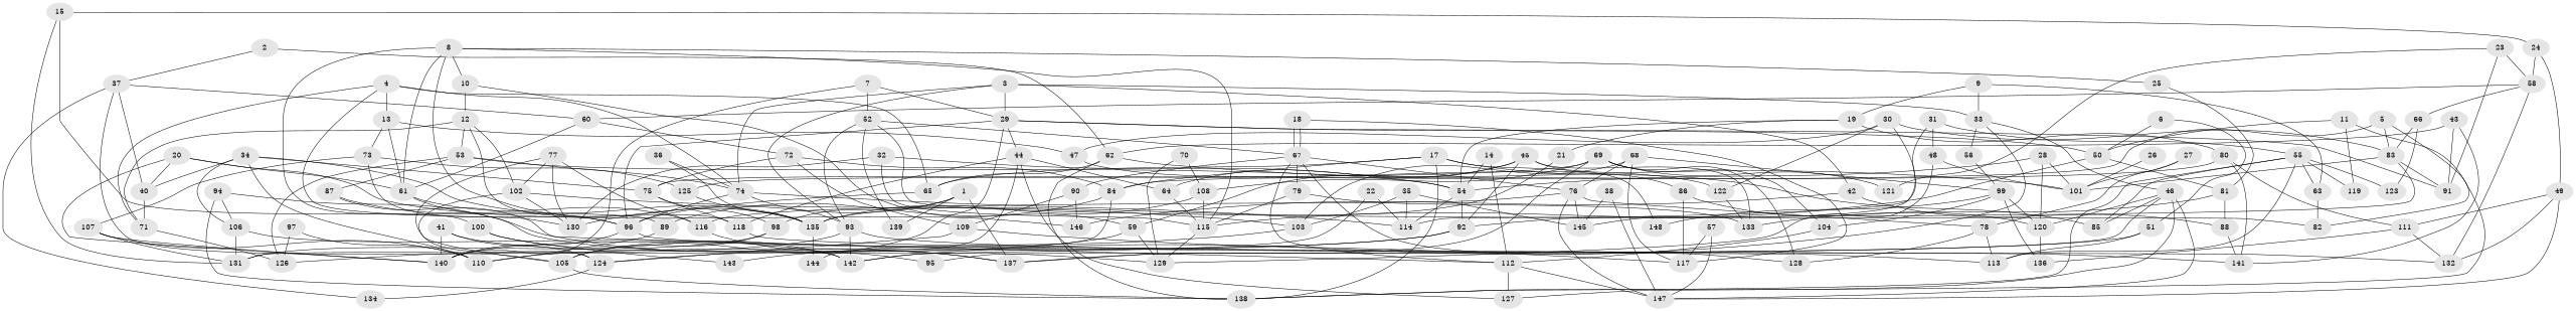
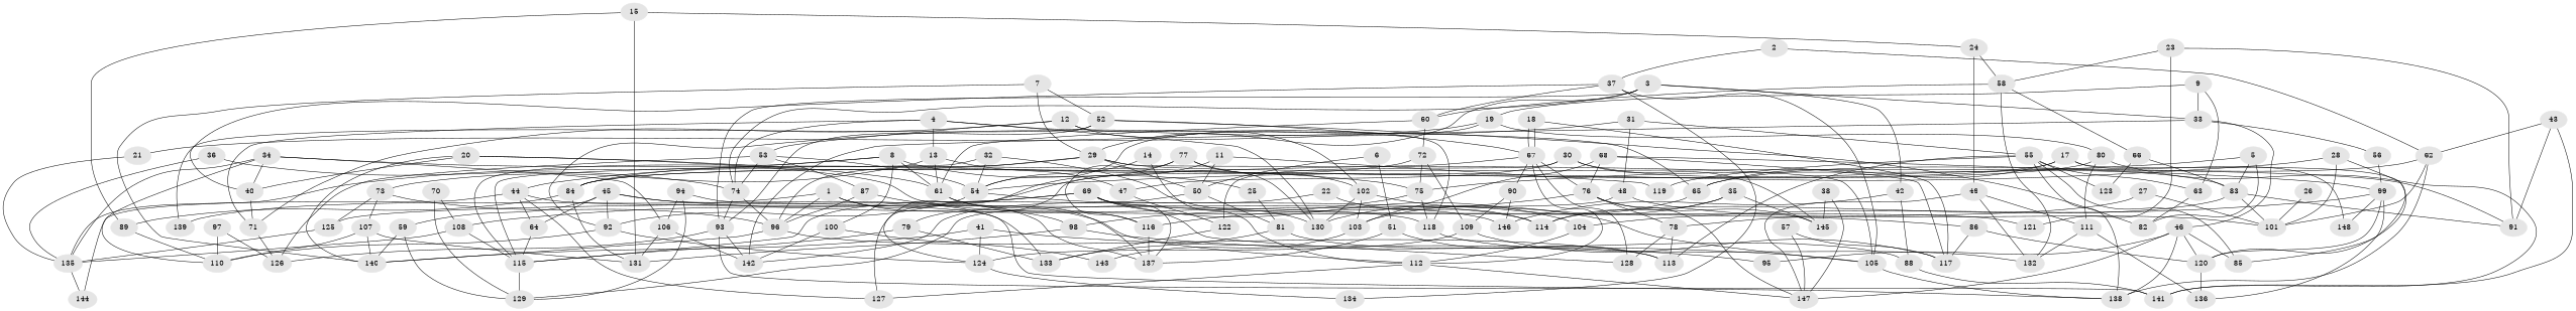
  graph {
    node [color=gray90 style=filled]
    1
    96
    98
    137
    139
    140
    113
    131
    105
    2
    37
    62
    40
    60
    134
    65
    138
    101
    3
    29
    33
    42
    74
    93
    50
    91
    44
    142
    46
    56
    146
    88
    114
    141
    126
    4
    13
    71
    130
    61
    47
    73
    5
    75
    82
    83
    118
    6
    51
    115
    81
    7
    52
    67
    8
-   10
    25
    100
    135
    12
    59
    116
    143
    129
    144
    9
    19
    63
    54
    21
    80
    53
    102
    11
    119
    127
    87
    103
    132
    122
    125
    107
    14
    112
    92
    147
    15
    24
    89
    58
    49
    110
    72
    84
    109
    17
    85
    148
    18
    117
    76
    79
    90
    128
    111
    20
    22
    23
    121
    66
    133
    26
    27
    78
    28
    120
    136
    64
    30
    145
    31
    48
    55
    123
    124
    32
    95
    99
    34
    106
    35
    36
    38
    41
    43
    45
    86
    104
    57
    68
    69
    108
    70
    77
    94
    97
    1 -- 96
    1 -- 98
    1 -- 137
    1 -- 139
    96 -- 140
    96 -- 113
    98 -- 131
    98 -- 105
    105 -- 138
    2 -- 37
    2 -- 62
    37 -- 105
    37 -- 40
    37 -- 60
    37 -- 134
    62 -- 65
    62 -- 138
    62 -- 101
    40 -- 71
    60 -- 61
    60 -- 72
    65 -- 130
    3 -- 29
    3 -- 33
    3 -- 42
    3 -- 74
    3 -- 93
    29 -- 96
    29 -- 105
    29 -- 50
    29 -- 91
    29 -- 44
    33 -- 142
    33 -- 46
    33 -- 56
    42 -- 146
    42 -- 88
    74 -- 96
    74 -- 93
-   74 -- 114
    93 -- 142
    93 -- 141
    93 -- 126
    50 -- 115
    50 -- 81
    44 -- 118
    44 -- 144
    44 -- 127
    44 -- 64
    46 -- 138
    46 -- 147
    46 -- 85
    46 -- 120
    46 -- 95
    56 -- 99
    88 -- 141
    4 -- 65
    4 -- 74
    4 -- 13
    4 -- 71
    4 -- 130
    13 -- 61
    13 -- 47
    13 -- 73
    71 -- 126
    61 -- 137
    61 -- 116
    47 -- 122
    73 -- 96
    73 -- 125
    73 -- 107
    5 -- 75
    5 -- 82
    5 -- 83
    75 -- 98
    75 -- 118
    83 -- 101
    83 -- 91
    83 -- 114
    118 -- 132
    6 -- 50
    6 -- 51
    51 -- 137
    51 -- 113
    115 -- 129
    81 -- 88
    81 -- 133
    7 -- 140
    7 -- 29
    7 -- 52
    52 -- 139
    52 -- 93
    52 -- 82
    52 -- 67
    67 -- 112
    67 -- 76
    67 -- 79
    67 -- 90
    67 -- 128
    8 -- 61
    8 -- 115
-   8 -- 10
    8 -- 25
    8 -- 100
    8 -- 135
-   10 -- 12
-   10 -- 59
    25 -- 81
    100 -- 142
    100 -- 143
    135 -- 144
    12 -- 71
    12 -- 118
    12 -- 53
    12 -- 102
    59 -- 140
    59 -- 129
    116 -- 137
    9 -- 33
    9 -- 19
    9 -- 63
    19 -- 54
    19 -- 21
    19 -- 80
    63 -- 82
    54 -- 114
    54 -- 92
    21 -- 135
    80 -- 141
    80 -- 84
    80 -- 111
    53 -- 74
    53 -- 126
    53 -- 54
    53 -- 87
    102 -- 105
    102 -- 130
    102 -- 103
    11 -- 50
    11 -- 119
    11 -- 127
    87 -- 96
    87 -- 112
    103 -- 143
    122 -- 133
    125 -- 135
    107 -- 140
    107 -- 131
    107 -- 110
    14 -- 54
    14 -- 112
    112 -- 127
    112 -- 147
    92 -- 110
    92 -- 124
    15 -- 131
    15 -- 24
    15 -- 89
    24 -- 58
    24 -- 49
    89 -- 110
    58 -- 60
    58 -- 132
    58 -- 66
    49 -- 132
    49 -- 147
    49 -- 111
    72 -- 75
    72 -- 84
    72 -- 109
    84 -- 131
    84 -- 89
    109 -- 117
    109 -- 124
    17 -- 65
-   17 -- 138
    17 -- 84
    17 -- 85
    17 -- 148
    18 -- 67
    18 -- 67
    18 -- 117
    76 -- 116
    76 -- 147
    76 -- 78
    76 -- 145
    79 -- 115
    79 -- 133
    90 -- 146
    90 -- 109
    111 -- 132
    111 -- 136
    20 -- 140
    20 -- 40
    20 -- 146
    20 -- 61
    22 -- 142
    22 -- 114
    23 -- 91
    23 -- 58
    23 -- 121
    66 -- 83
    66 -- 123
    26 -- 101
    27 -- 101
    27 -- 78
    78 -- 113
    78 -- 128
    28 -- 101
    28 -- 54
    28 -- 120
    120 -- 136
    64 -- 115
    30 -- 47
    30 -- 83
    30 -- 122
    30 -- 145
    31 -- 92
    31 -- 48
    31 -- 55
    48 -- 101
    48 -- 129
    55 -- 113
    55 -- 138
    55 -- 63
    55 -- 119
    55 -- 85
    55 -- 123
    124 -- 134
    32 -- 130
    32 -- 115
    32 -- 54
    99 -- 148
    99 -- 120
    99 -- 136
    99 -- 104
    34 -- 40
    34 -- 75
    34 -- 135
    34 -- 110
    34 -- 106
    106 -- 131
    106 -- 142
    35 -- 114
    35 -- 103
    35 -- 145
    36 -- 74
    36 -- 135
    38 -- 147
    38 -- 145
    41 -- 140
    41 -- 124
    41 -- 95
    43 -- 62
    43 -- 91
    43 -- 141
    45 -- 59
    45 -- 92
    45 -- 133
    45 -- 64
    45 -- 86
    86 -- 117
    86 -- 120
    104 -- 112
    57 -- 147
    57 -- 117
    68 -- 103
    68 -- 117
    68 -- 76
    68 -- 99
    69 -- 137
    69 -- 125
    69 -- 128
    69 -- 121
    69 -- 104
    69 -- 108
    108 -- 115
    108 -- 135
    70 -- 129
    70 -- 108
    77 -- 130
    77 -- 116
    77 -- 102
    77 -- 124
    94 -- 138
    94 -- 129
    94 -- 106
    97 -- 126
    97 -- 110
  }
